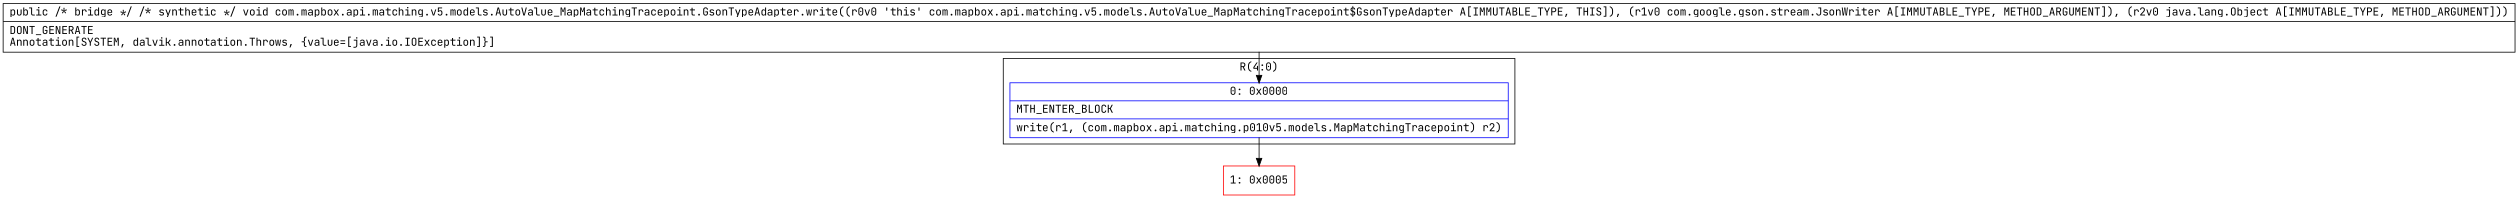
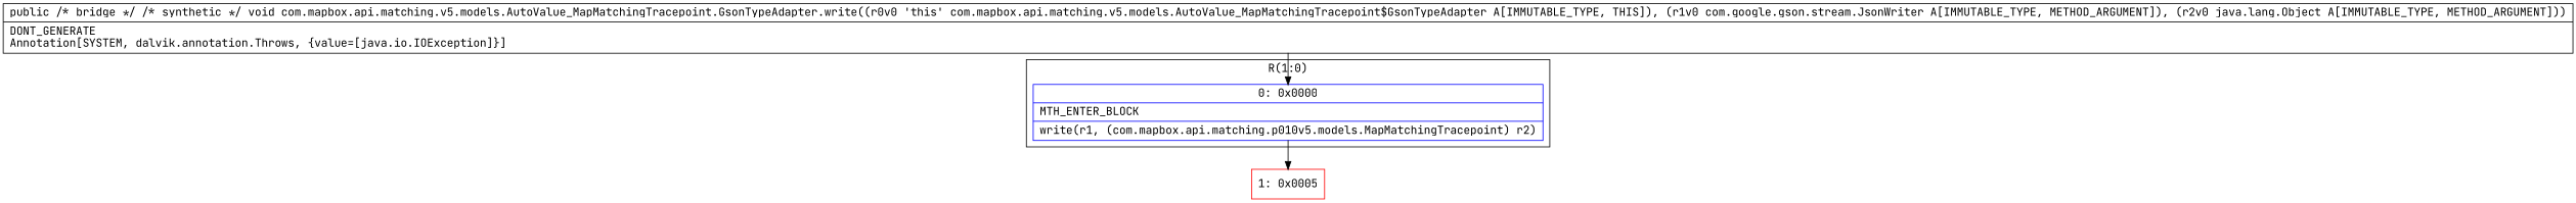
  digraph {
    fontname="JetBrains Mono"
    node [shape=record fontname="JetBrains Mono"]
    edge [fontname="JetBrains Mono"]
    n1 [color=blue label="{0\:\ 0x0000|MTH_ENTER_BLOCK\l|write(r1, (com.mapbox.api.matching.p010v5.models.MapMatchingTracepoint) r2)\l}"]
    n2 [color=red label="{1\:\ 0x0005}"]
    n3 [label="{public \/* bridge *\/ \/* synthetic *\/ void com.mapbox.api.matching.v5.models.AutoValue_MapMatchingTracepoint.GsonTypeAdapter.write((r0v0 'this' com.mapbox.api.matching.v5.models.AutoValue_MapMatchingTracepoint$GsonTypeAdapter A[IMMUTABLE_TYPE, THIS]), (r1v0 com.google.gson.stream.JsonWriter A[IMMUTABLE_TYPE, METHOD_ARGUMENT]), (r2v0 java.lang.Object A[IMMUTABLE_TYPE, METHOD_ARGUMENT]))  | DONT_GENERATE\lAnnotation[SYSTEM, dalvik.annotation.Throws, \{value=[java.io.IOException]\}]\l}"]
    subgraph cluster_1 {
-     label="R(4:0)"
+     label="R(1:0)"
      n1
    }
    n1 -> n2
    n3 -> n1
  }
